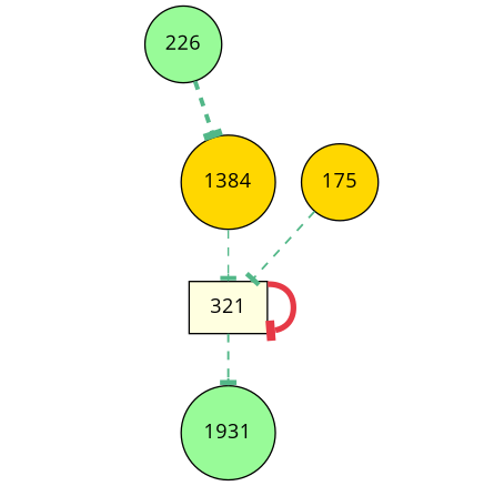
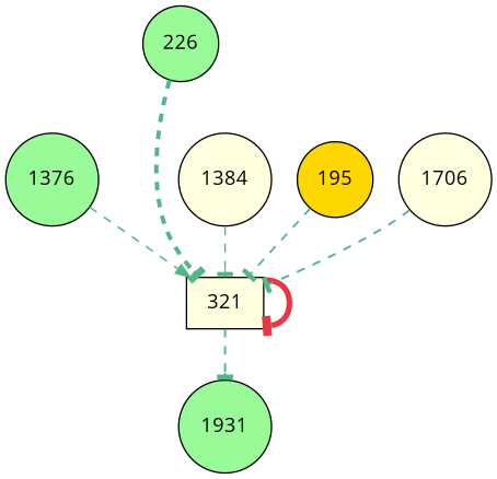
  digraph {
    fontname="Open Sans"
    rankdir=TB
    node [fillcolor=palegreen fontname="Open Sans" shape=circle style=filled]
    edge [arrowhead=tee color="#52b788" fontname="Open Sans" penwidth=1.45 style=dashed]
+   n1 [label=1376]
    n2 [fillcolor=lightyellow label=321 shape=box]
    n3 [label=1931]
    n4 [label=226]
-   n5 [fillcolor=gold label=175]
-   n6 [fillcolor=gold label=1384]
+   n5 [fillcolor=gold label=195]
+   n6 [fillcolor=lightyellow label=1384]
+   n7 [fillcolor=lightyellow label=1706]
+   n1 -> n2 [arrowhead=normal penwidth=1.17]
    n2 -> n2 [color="#e63946" penwidth=4.00 style=""]
    n2 -> n3
-   n4 -> n6 [penwidth=3.00]
+   n4 -> n2 [penwidth=3.00]
    n5 -> n2 [penwidth=1.35]
    n6 -> n2 [penwidth=1.05]
+   n7 -> n2
  }
